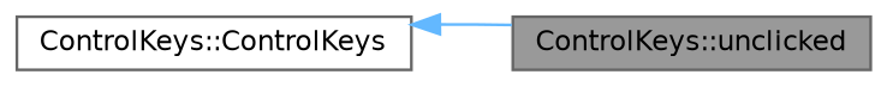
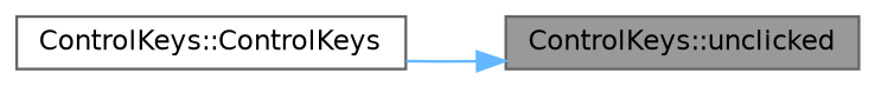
  digraph {
    rankdir=RL
    node [fontname=Helvetica fontsize=10 shape=box style=filled]
    n1 [color=gray40 fillcolor=grey60 fontcolor=black height=0.2 label="ControlKeys::unclicked" width=0.4]
    n2 [color=grey40 fillcolor=white height=0.2 label="ControlKeys::ControlKeys" width=0.4]
-   n2 -> n1 [color=steelblue1 dir=back fontname=Helvetica fontsize=10 labelfontname=Helvetica labelfontsize=10 style=solid]
+   n1 -> n2 [color=steelblue1 dir=back fontname=Helvetica fontsize=10 labelfontname=Helvetica labelfontsize=10 style=solid]
  }
